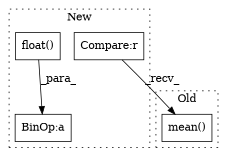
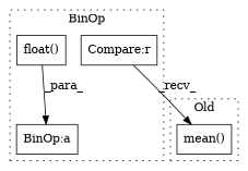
  digraph {
    node [a=75 s=2214 shape=box]
    n1 [l=38 label="float()"]
    n2 [a=82 l=3 label="BinOp:a" s=2600]
    n3 [a=40 l=30 label="Compare:r"]
    n4 [l=58 label="mean()" s=2178]
    subgraph cluster_1 {
-     label=New
+     label=BinOp
      style=dotted
      n1
      n2
      n3
    }
    subgraph cluster_2 {
      label=Old
      style=dotted
      n4
    }
    n1 -> n2 [label=_para_]
    n3 -> n4 [label=_recv_]
  }
